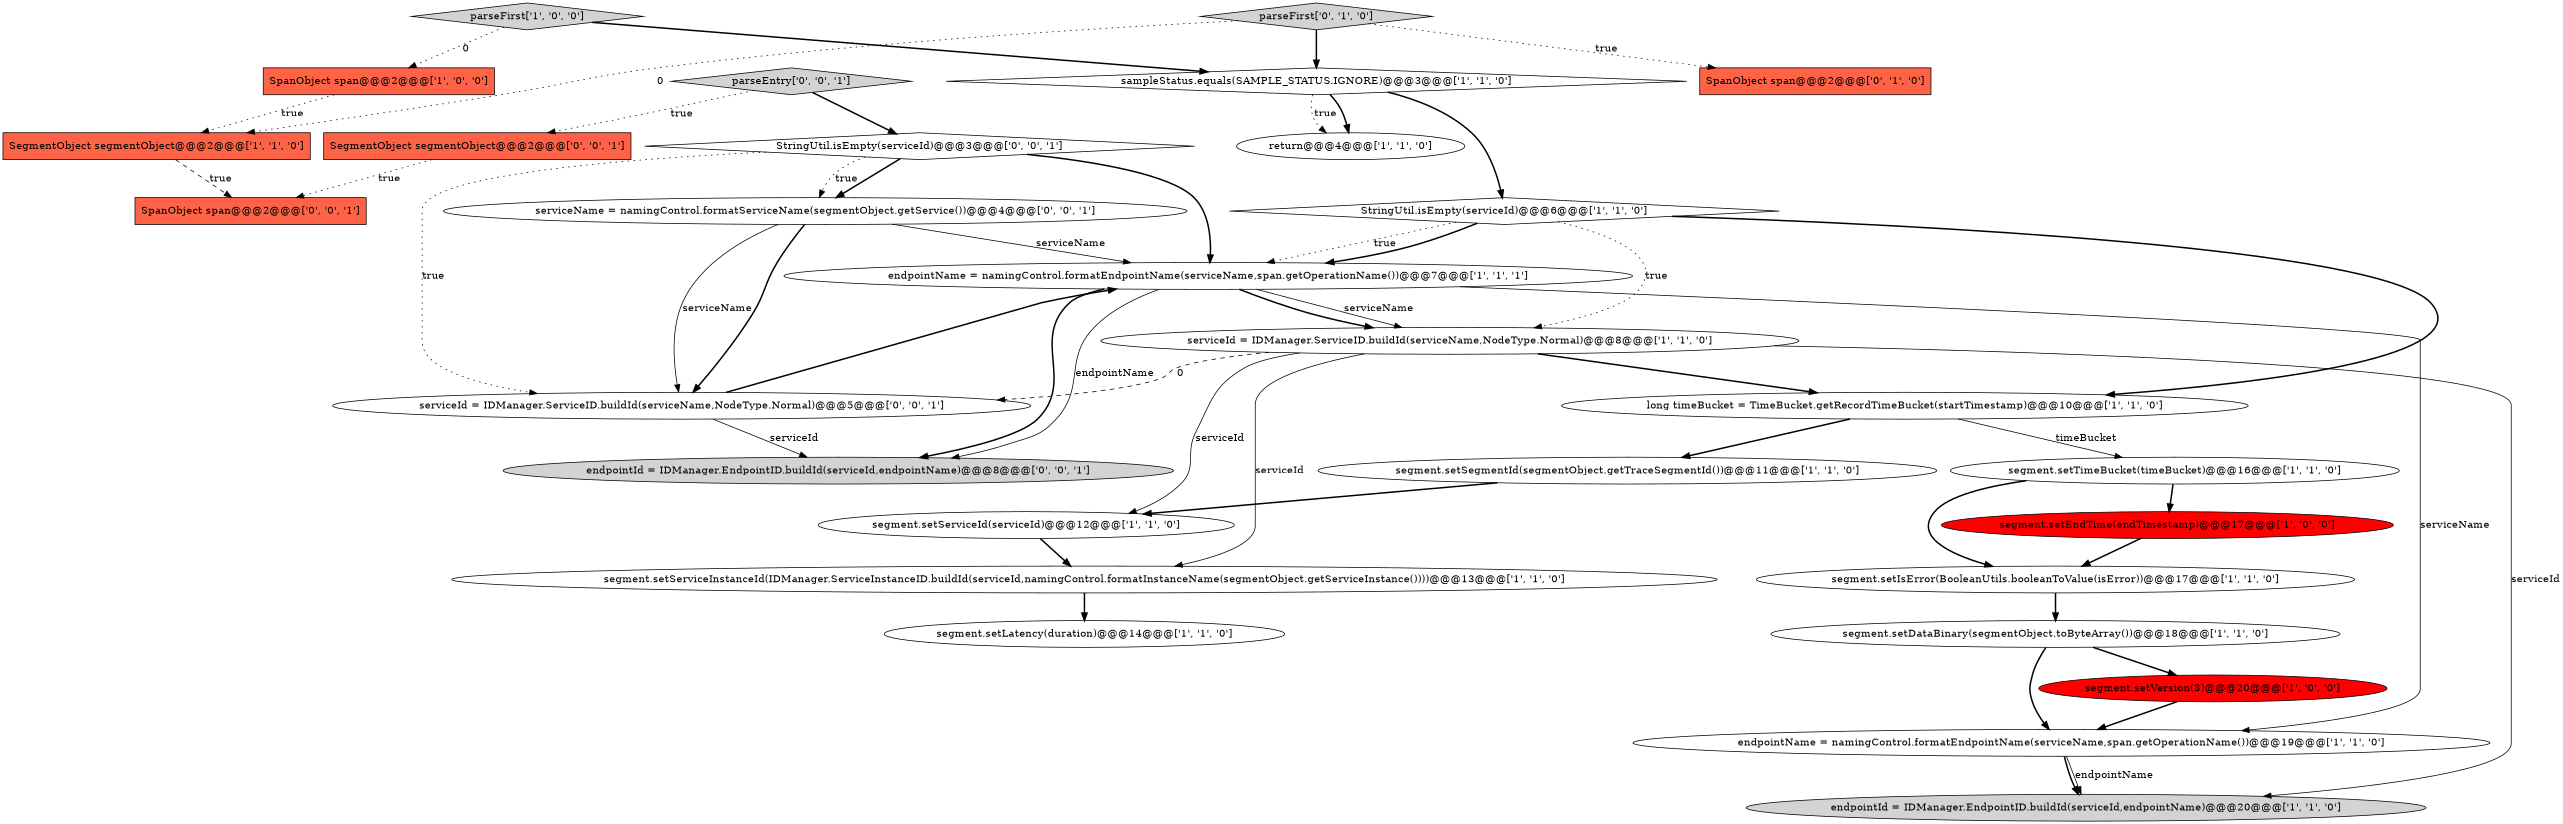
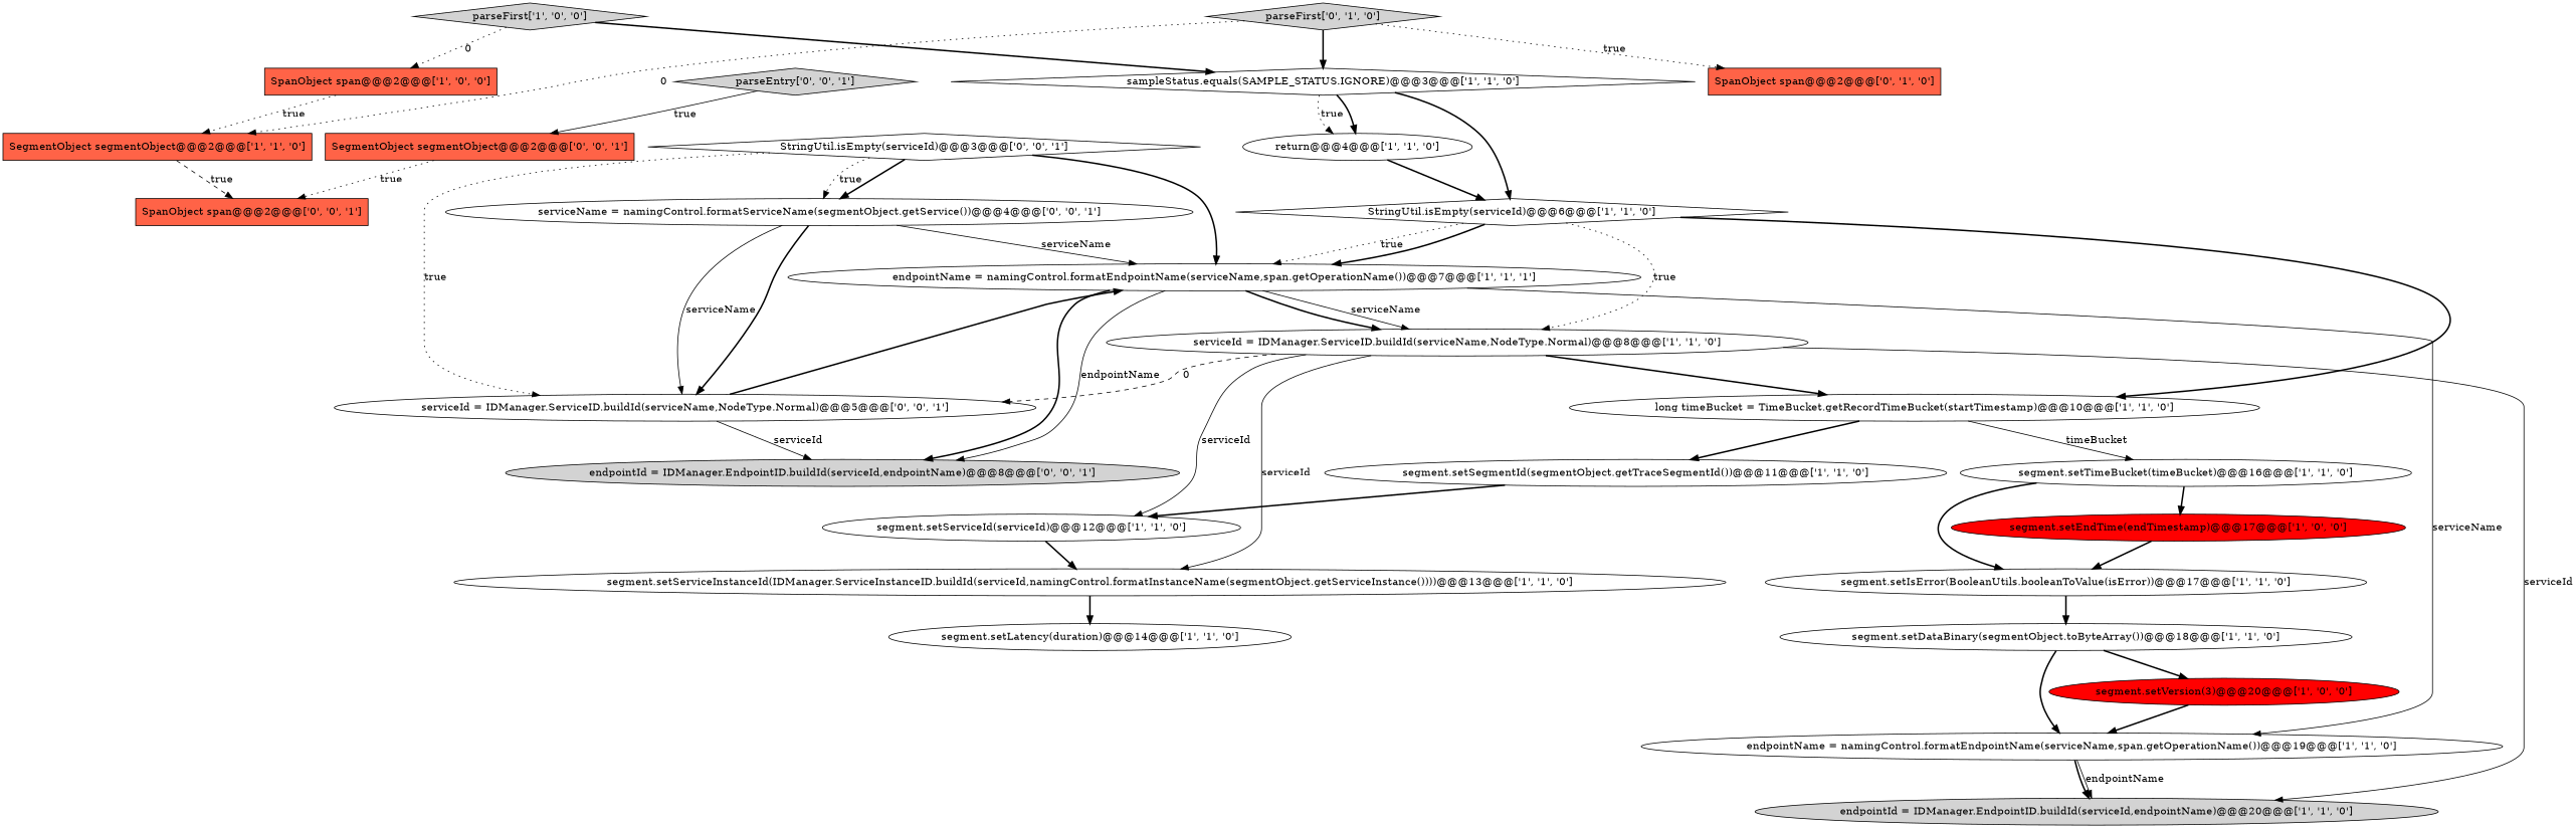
  digraph {
    node [fillcolor=white shape=ellipse style=filled]
    edge [style=bold]
    n1 [fillcolor=lightgray label="parseFirst['1', '0', '0']" shape=diamond]
    n2 [label="sampleStatus.equals(SAMPLE_STATUS.IGNORE)@@@3@@@['1', '1', '0']" shape=diamond]
    n3 [fillcolor=tomato label="SpanObject span@@@2@@@['1', '0', '0']" shape=box]
    n4 [label="return@@@4@@@['1', '1', '0']"]
    n5 [label="StringUtil.isEmpty(serviceId)@@@6@@@['1', '1', '0']" shape=diamond]
    n6 [fillcolor=tomato label="SegmentObject segmentObject@@@2@@@['1', '1', '0']" shape=box]
    n7 [fillcolor=tomato label="SpanObject span@@@2@@@['0', '0', '1']" shape=box]
    n8 [label="segment.setLatency(duration)@@@14@@@['1', '1', '0']"]
    n9 [label="endpointName = namingControl.formatEndpointName(serviceName,span.getOperationName())@@@7@@@['1', '1', '1']"]
    n10 [label="serviceId = IDManager.ServiceID.buildId(serviceName,NodeType.Normal)@@@8@@@['1', '1', '0']"]
    n11 [label="long timeBucket = TimeBucket.getRecordTimeBucket(startTimestamp)@@@10@@@['1', '1', '0']"]
    n12 [label="segment.setSegmentId(segmentObject.getTraceSegmentId())@@@11@@@['1', '1', '0']"]
    n13 [label="segment.setServiceId(serviceId)@@@12@@@['1', '1', '0']"]
    n14 [label="segment.setServiceInstanceId(IDManager.ServiceInstanceID.buildId(serviceId,namingControl.formatInstanceName(segmentObject.getServiceInstance())))@@@13@@@['1', '1', '0']"]
    n15 [label="segment.setTimeBucket(timeBucket)@@@16@@@['1', '1', '0']"]
    n16 [label="segment.setIsError(BooleanUtils.booleanToValue(isError))@@@17@@@['1', '1', '0']"]
    n17 [fillcolor=red label="segment.setEndTime(endTimestamp)@@@17@@@['1', '0', '0']"]
    n18 [fillcolor=lightgray label="endpointId = IDManager.EndpointID.buildId(serviceId,endpointName)@@@8@@@['0', '0', '1']"]
    n19 [label="endpointName = namingControl.formatEndpointName(serviceName,span.getOperationName())@@@19@@@['1', '1', '0']"]
    n20 [label="serviceId = IDManager.ServiceID.buildId(serviceName,NodeType.Normal)@@@5@@@['0', '0', '1']"]
    n21 [fillcolor=lightgray label="endpointId = IDManager.EndpointID.buildId(serviceId,endpointName)@@@20@@@['1', '1', '0']"]
    n22 [label="StringUtil.isEmpty(serviceId)@@@3@@@['0', '0', '1']" shape=diamond]
    n23 [label="serviceName = namingControl.formatServiceName(segmentObject.getService())@@@4@@@['0', '0', '1']"]
    n24 [label="segment.setDataBinary(segmentObject.toByteArray())@@@18@@@['1', '1', '0']"]
    n25 [fillcolor=red label="segment.setVersion(3)@@@20@@@['1', '0', '0']"]
    n26 [fillcolor=lightgray label="parseEntry['0', '0', '1']" shape=diamond]
    n27 [fillcolor=tomato label="SegmentObject segmentObject@@@2@@@['0', '0', '1']" shape=box]
    n28 [fillcolor=tomato label="SpanObject span@@@2@@@['0', '1', '0']" shape=box]
    n29 [fillcolor=lightgray label="parseFirst['0', '1', '0']" shape=diamond]
    n1 -> n2
    n1 -> n3 [label=0 style=dotted]
    n2 -> n4
    n2 -> n4 [label=true style=dotted]
    n2 -> n5
    n3 -> n6 [label=true style=dotted]
+   n4 -> n5
    n5 -> n9 [label=true style=dotted]
    n5 -> n9
    n5 -> n10 [label=true style=dotted]
    n5 -> n11
    n6 -> n7 [label=true style=dashed]
    n9 -> n10 [label=serviceName style=solid]
    n9 -> n10
    n9 -> n18
    n9 -> n18 [label=endpointName style=solid]
    n9 -> n19 [label=serviceName style=solid]
    n10 -> n11
    n10 -> n13 [label=serviceId style=solid]
    n10 -> n14 [label=serviceId style=solid]
    n10 -> n20 [label=0 style=dashed]
    n10 -> n21 [label=serviceId style=solid]
    n11 -> n12
    n11 -> n15 [label=timeBucket style=solid]
    n12 -> n13
    n13 -> n14
    n14 -> n8
    n15 -> n16
    n15 -> n17
    n16 -> n24
    n17 -> n16
    n19 -> n21 [label=endpointName style=solid]
    n19 -> n21
    n20 -> n9
    n20 -> n18 [label=serviceId style=solid]
    n22 -> n9
    n22 -> n20 [label=true style=dotted]
    n22 -> n23
    n22 -> n23 [label=true style=dotted]
    n23 -> n9 [label=serviceName style=solid]
    n23 -> n20 [label=serviceName style=solid]
    n23 -> n20
    n24 -> n19
    n24 -> n25
    n25 -> n19
-   n26 -> n22
-   n26 -> n27 [label=true style=dotted]
+   n26 -> n27 [label=true style=solid]
    n27 -> n7 [label=true style=dotted]
    n29 -> n2
    n29 -> n6 [label=0 style=dotted]
    n29 -> n28 [label=true style=dotted]
  }
